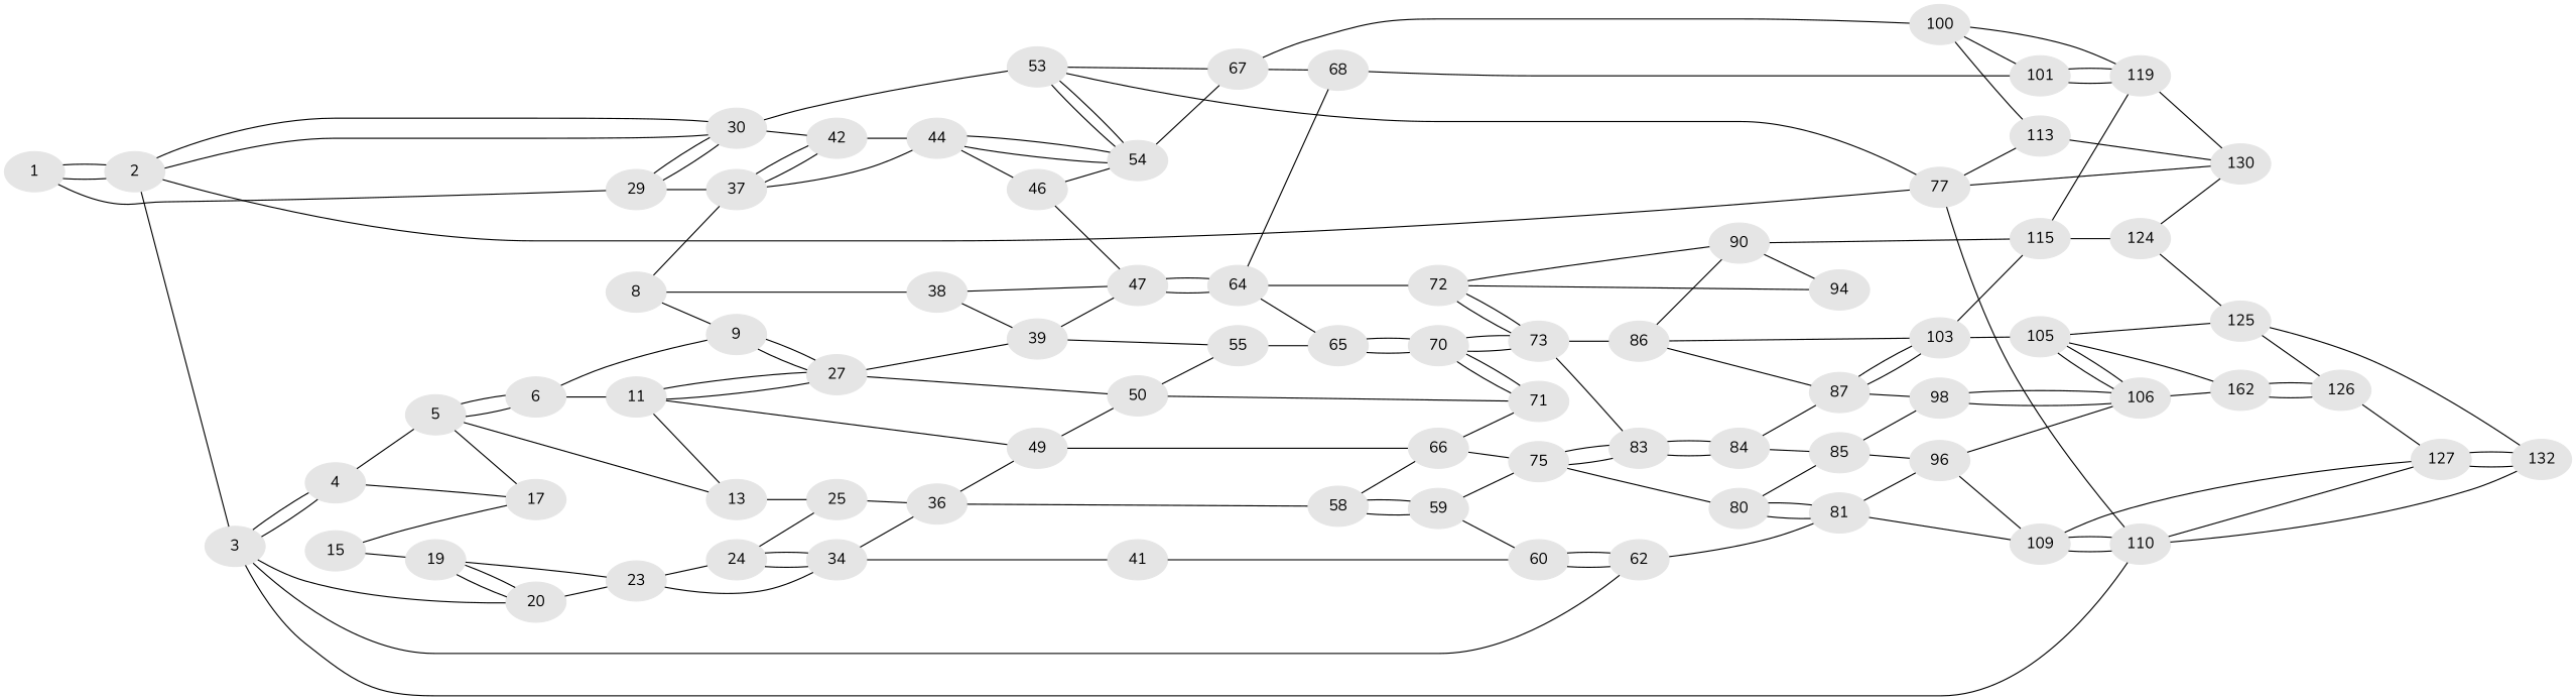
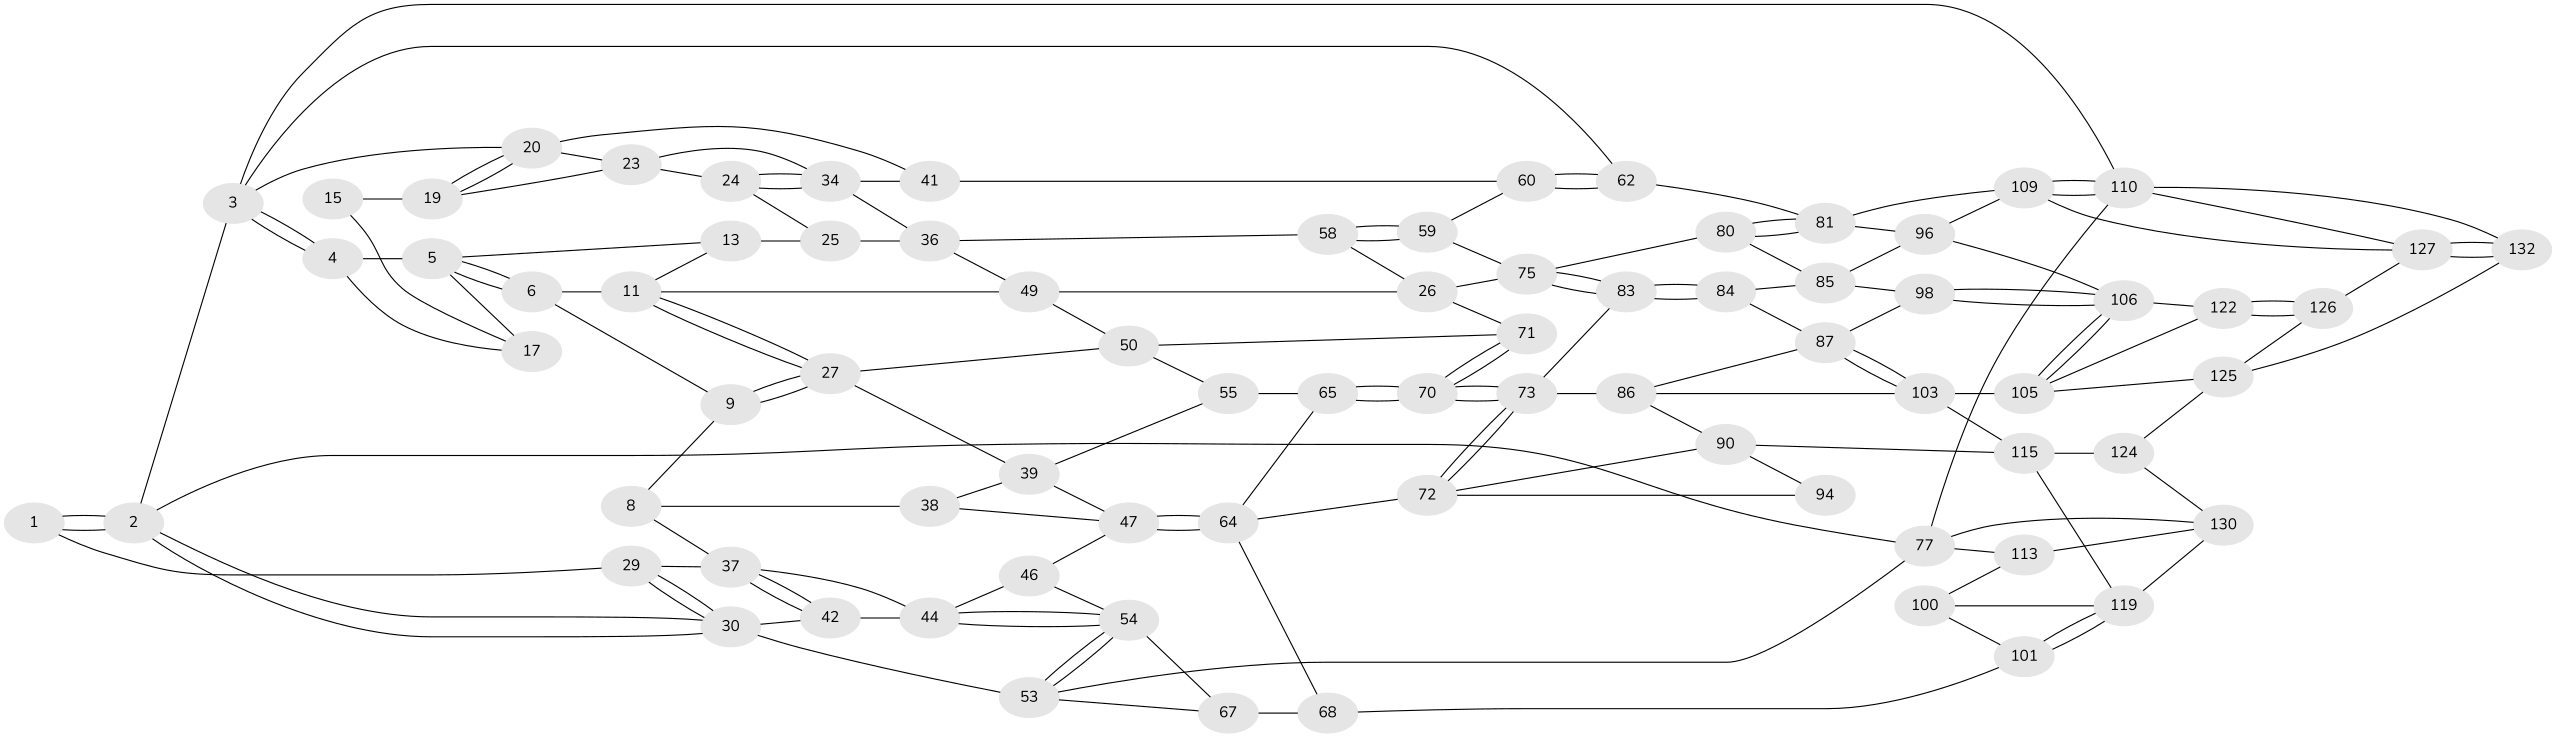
  graph {
    fontname=Nunito
    rankdir=LR
    node [color=gray90 fontname=Nunito style=filled]
    edge [fontname=Nunito]
    1 [super="+7"]
    2
    29
    3 [super="+22"]
    30 [super="+43"]
    77 [super="+78"]
    8 [super="+33"]
    9
    n9 [label=37 super="+32"]
    38
    4
    20 [super="+21"]
    62 [super="+63"]
    110 [super="+111"]
    42
    53 [super="+79"]
    113
    130 [super="+131"]
    5 [super="+14"]
    17 [super="+18"]
    23 [super="+28"]
    41
    81 [super="+97"]
    127 [super="+128"]
    132
    6 [super="+10"]
    13
    11 [super="+12"]
    25 [super="+26"]
    27 [super="+40"]
    49 [super="+51"]
    44 [super="+45"]
    39 [super="+52"]
    47 [super="+48"]
    50 [super="+56"]
-   66 [super="+74"]
+   66 [super="+74" label=26]
    36 [super="+37"]
    15 [super="+16"]
    19
    24
    34 [super="+35"]
    60 [super="+61"]
    58
    55
    71
    54 [super="+57"]
    67 [super="+99"]
    46
    59
    64 [super="+69"]
    65
    68 [super="+92"]
    72 [super="+89"]
    75 [super="+76"]
    100 [super="+114"]
    70
    83
    80
    96 [super="+118"]
    109 [super="+123"]
    101 [super="+102"]
    73 [super="+82"]
    90 [super="+112"]
    94 [super="+108"]
    119 [super="+120"]
    86 [super="+91"]
    115 [super="+116"]
    84
    87 [super="+88"]
    103 [super="+104"]
    85 [super="+95"]
    98
    106 [super="+117"]
    105 [super="+121"]
    124
-   122 [label=162]
+   122
    125 [super="+129"]
    126
    1 -- 2
    1 -- 2
    1 -- 29
    2 -- 3
    2 -- 30
    2 -- 30
    2 -- 77
    29 -- 30
    29 -- 30
    29 -- n9
    3 -- 4
    3 -- 4
    3 -- 20
    3 -- 62
    3 -- 110
    30 -- 42
    30 -- 53
    77 -- 110
    77 -- 113
    77 -- 130
    8 -- 9
    8 -- n9
    8 -- 38
    9 -- 27
    9 -- 27
    n9 -- 42
    n9 -- 42
    n9 -- 44
    38 -- 39
    38 -- 47
    4 -- 5
    4 -- 17
    20 -- 23
+   20 -- 41
    62 -- 81
    110 -- 127
    110 -- 132
    42 -- 44
    53 -- 77
    53 -- 54
    53 -- 54
    53 -- 67
    113 -- 130
    5 -- 17
    5 -- 6
    5 -- 6
    5 -- 13
    23 -- 24
    23 -- 34
    41 -- 60
    81 -- 96
    81 -- 109
    127 -- 132
    127 -- 132
    6 -- 9
    6 -- 11
    13 -- 25
    11 -- 13
    11 -- 27
    11 -- 27
    11 -- 49
    25 -- 36
    27 -- 39
    27 -- 50
    49 -- 50
    49 -- 66
    44 -- 54
    44 -- 54
    44 -- 46
    39 -- 47
    39 -- 55
    47 -- 64
    47 -- 64
    50 -- 55
    50 -- 71
    66 -- 71
    66 -- 75
    36 -- 49
    36 -- 58
    15 -- 17
    15 -- 19
    19 -- 20
    19 -- 20
    19 -- 23
    24 -- 25
    24 -- 34
    24 -- 34
    34 -- 41
    34 -- 36
    60 -- 62 [weight=2]
    60 -- 62
    58 -- 66
    58 -- 59
    58 -- 59
    55 -- 65
    54 -- 67
    67 -- 68
-   67 -- 100
    46 -- 47
    46 -- 54
    59 -- 60
    59 -- 75
    64 -- 65
    64 -- 68
    64 -- 72
    65 -- 70
    65 -- 70
    68 -- 101
    72 -- 73
    72 -- 73
    72 -- 90
    72 -- 94
    75 -- 83
    75 -- 83
    75 -- 80
    100 -- 113
    100 -- 101
    100 -- 119
    70 -- 71
    70 -- 71
    70 -- 73
    70 -- 73
    83 -- 84
    83 -- 84
    80 -- 81
    80 -- 81
    80 -- 85
    96 -- 109
    96 -- 106
    109 -- 110
    109 -- 110
    109 -- 127
    101 -- 119
    101 -- 119
    73 -- 83
    73 -- 86
    90 -- 94
    90 -- 115
    119 -- 130
    86 -- 90
    86 -- 87
    86 -- 103
    115 -- 119
    115 -- 124
    84 -- 87
    84 -- 85
    87 -- 103
    87 -- 103
    87 -- 98
    103 -- 115
    103 -- 105
    85 -- 96
    85 -- 98
    98 -- 106
    98 -- 106
    106 -- 122
    105 -- 106
    105 -- 106
    105 -- 122
    105 -- 125
    124 -- 130
    124 -- 125
    122 -- 126
    122 -- 126
    125 -- 132
    125 -- 126
    126 -- 127
  }
